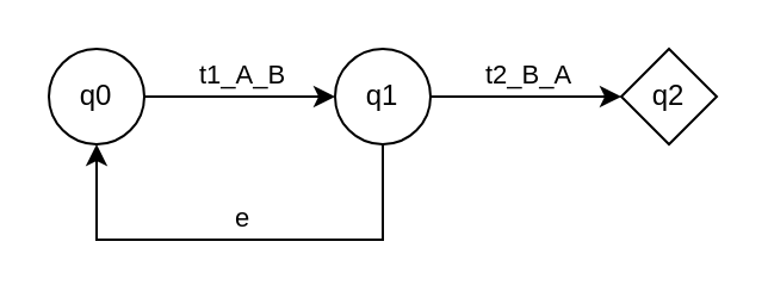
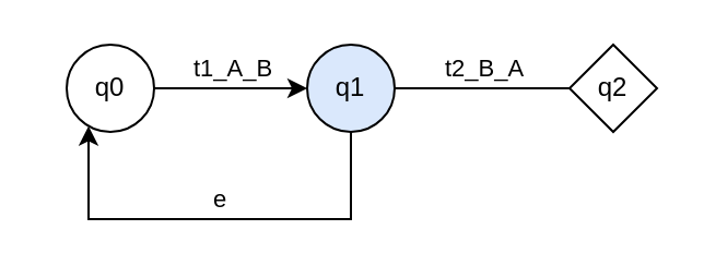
  <mxCell id="0" />
  <mxCell id="1" parent="0" />
  <mxCell id="2" style="rounded=0;orthogonalLoop=1;jettySize=auto;html=1;" parent="1" source="4" target="9" edge="1"><mxGeometry relative="1" as="geometry"><Array as="points" /></mxGeometry></mxCell>
  <mxCell id="3" value="t1_A_B" style="edgeLabel;html=1;align=center;verticalAlign=middle;resizable=0;points=[];" parent="2" vertex="1" connectable="0"><mxGeometry x="0.05" y="-2" relative="1" as="geometry"><mxPoint x="-2" y="-12" as="offset" /></mxGeometry></mxCell>
- <mxCell id="4" value="q0" style="ellipse;whiteSpace=wrap;html=1;aspect=fixed;" parent="1" vertex="1"><mxGeometry x="20" y="20" width="40" height="40" as="geometry" /></mxCell>
+ <mxCell id="4" value="q0" style="ellipse;whiteSpace=wrap;html=1;aspect=fixed;" parent="1" vertex="1"><mxGeometry x="30" y="20" width="40" height="40" as="geometry" /></mxCell>
  <mxCell id="5" style="rounded=0;orthogonalLoop=1;jettySize=auto;html=1;edgeStyle=orthogonalEdgeStyle;" parent="1" source="9" target="4" edge="1"><mxGeometry relative="1" as="geometry"><Array as="points"><mxPoint x="160" y="100" /><mxPoint x="40" y="100" /></Array></mxGeometry></mxCell>
  <mxCell id="6" value="e" style="edgeLabel;html=1;align=center;verticalAlign=middle;resizable=0;points=[];" parent="5" vertex="1" connectable="0"><mxGeometry x="0.087" y="-1" relative="1" as="geometry"><mxPoint x="9" y="-9" as="offset" /></mxGeometry></mxCell>
- <mxCell id="7" style="edgeStyle=orthogonalEdgeStyle;rounded=0;orthogonalLoop=1;jettySize=auto;html=1;" parent="1" source="9" target="10" edge="1"><mxGeometry relative="1" as="geometry" /></mxCell>
+ <mxCell id="7" style="edgeStyle=orthogonalEdgeStyle;rounded=0;orthogonalLoop=1;jettySize=auto;html=1;endArrow=none;" parent="1" source="9" target="10" edge="1"><mxGeometry relative="1" as="geometry" /></mxCell>
  <mxCell id="8" value="t2_B_A" style="edgeLabel;html=1;align=center;verticalAlign=middle;resizable=0;points=[];" parent="7" vertex="1" connectable="0"><mxGeometry x="0.05" y="-1" relative="1" as="geometry"><mxPoint x="-2" y="-11" as="offset" /></mxGeometry></mxCell>
- <mxCell id="9" value="q1" style="ellipse;whiteSpace=wrap;html=1;aspect=fixed;" parent="1" vertex="1"><mxGeometry x="140" y="20" width="40" height="40" as="geometry" /></mxCell>
+ <mxCell id="9" value="q1" style="ellipse;whiteSpace=wrap;html=1;aspect=fixed;fillColor=#dae8fc;" parent="1" vertex="1"><mxGeometry x="140" y="20" width="40" height="40" as="geometry" /></mxCell>
  <mxCell id="10" value="q2" style="rhombus;whiteSpace=wrap;html=1;aspect=fixed;" parent="1" vertex="1"><mxGeometry x="260" y="20" width="40" height="40" as="geometry" /></mxCell>
